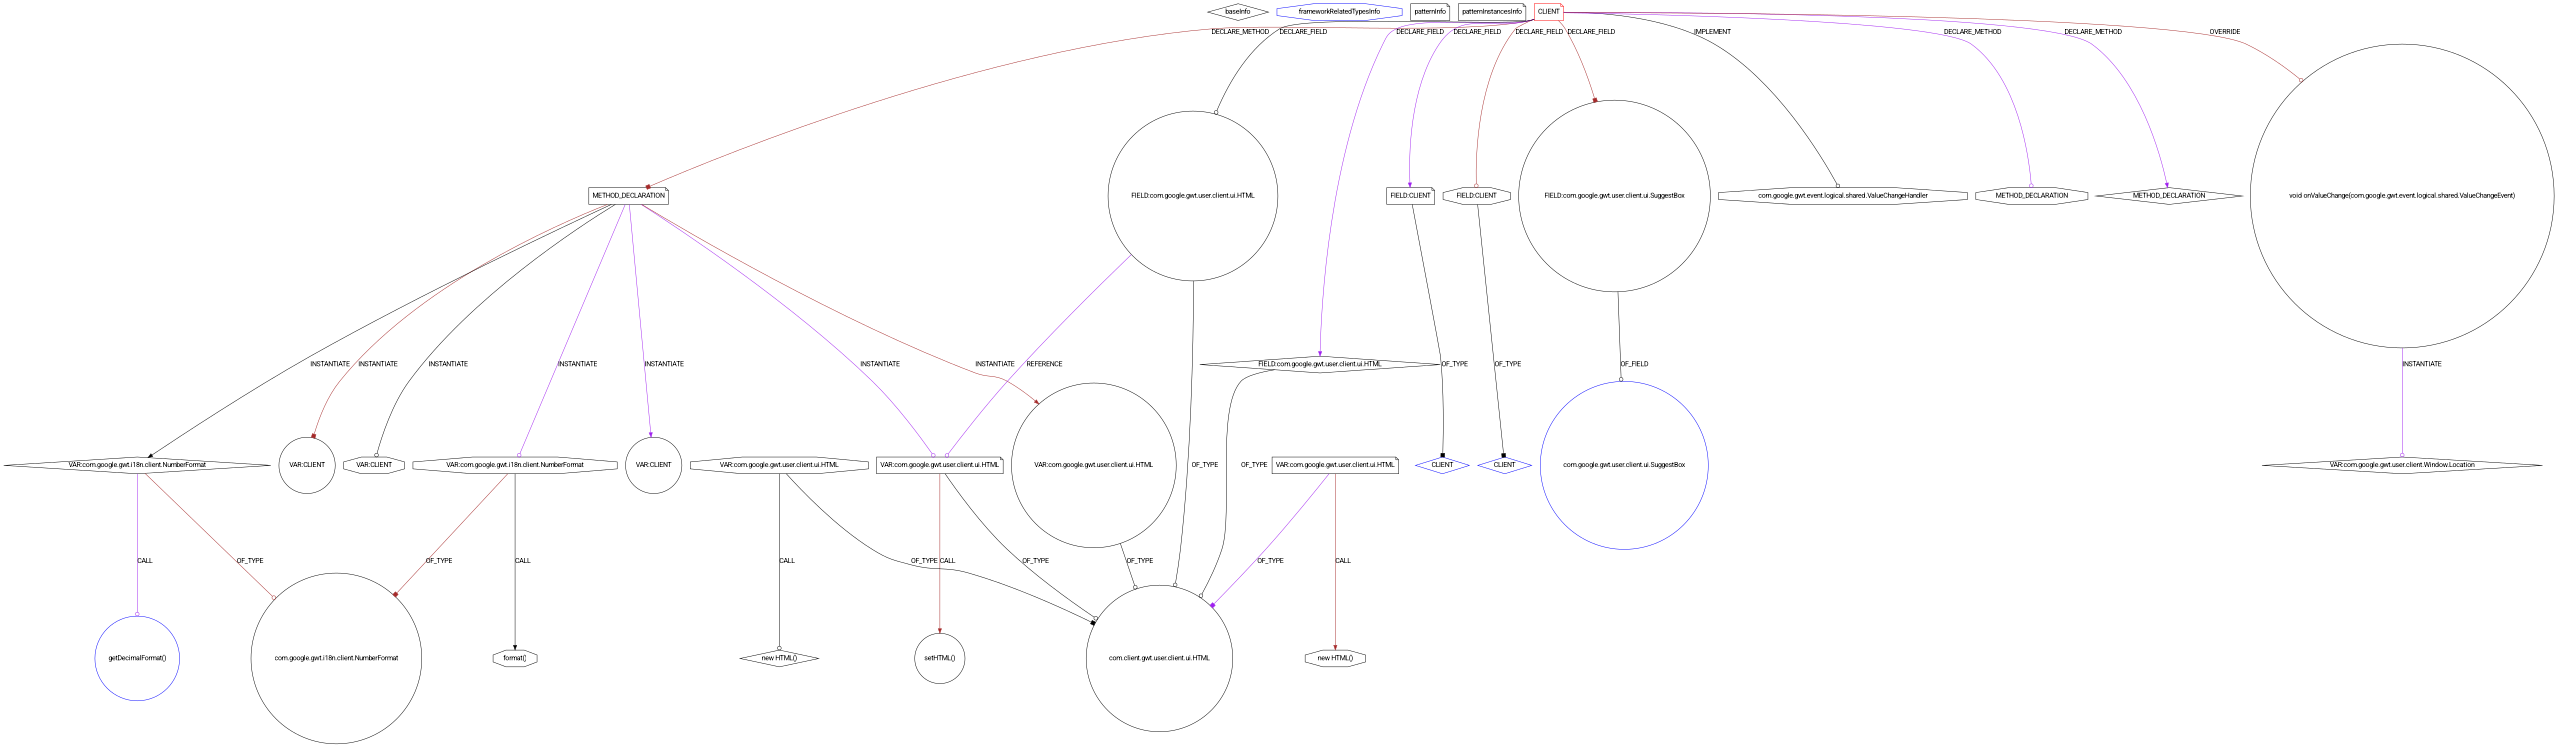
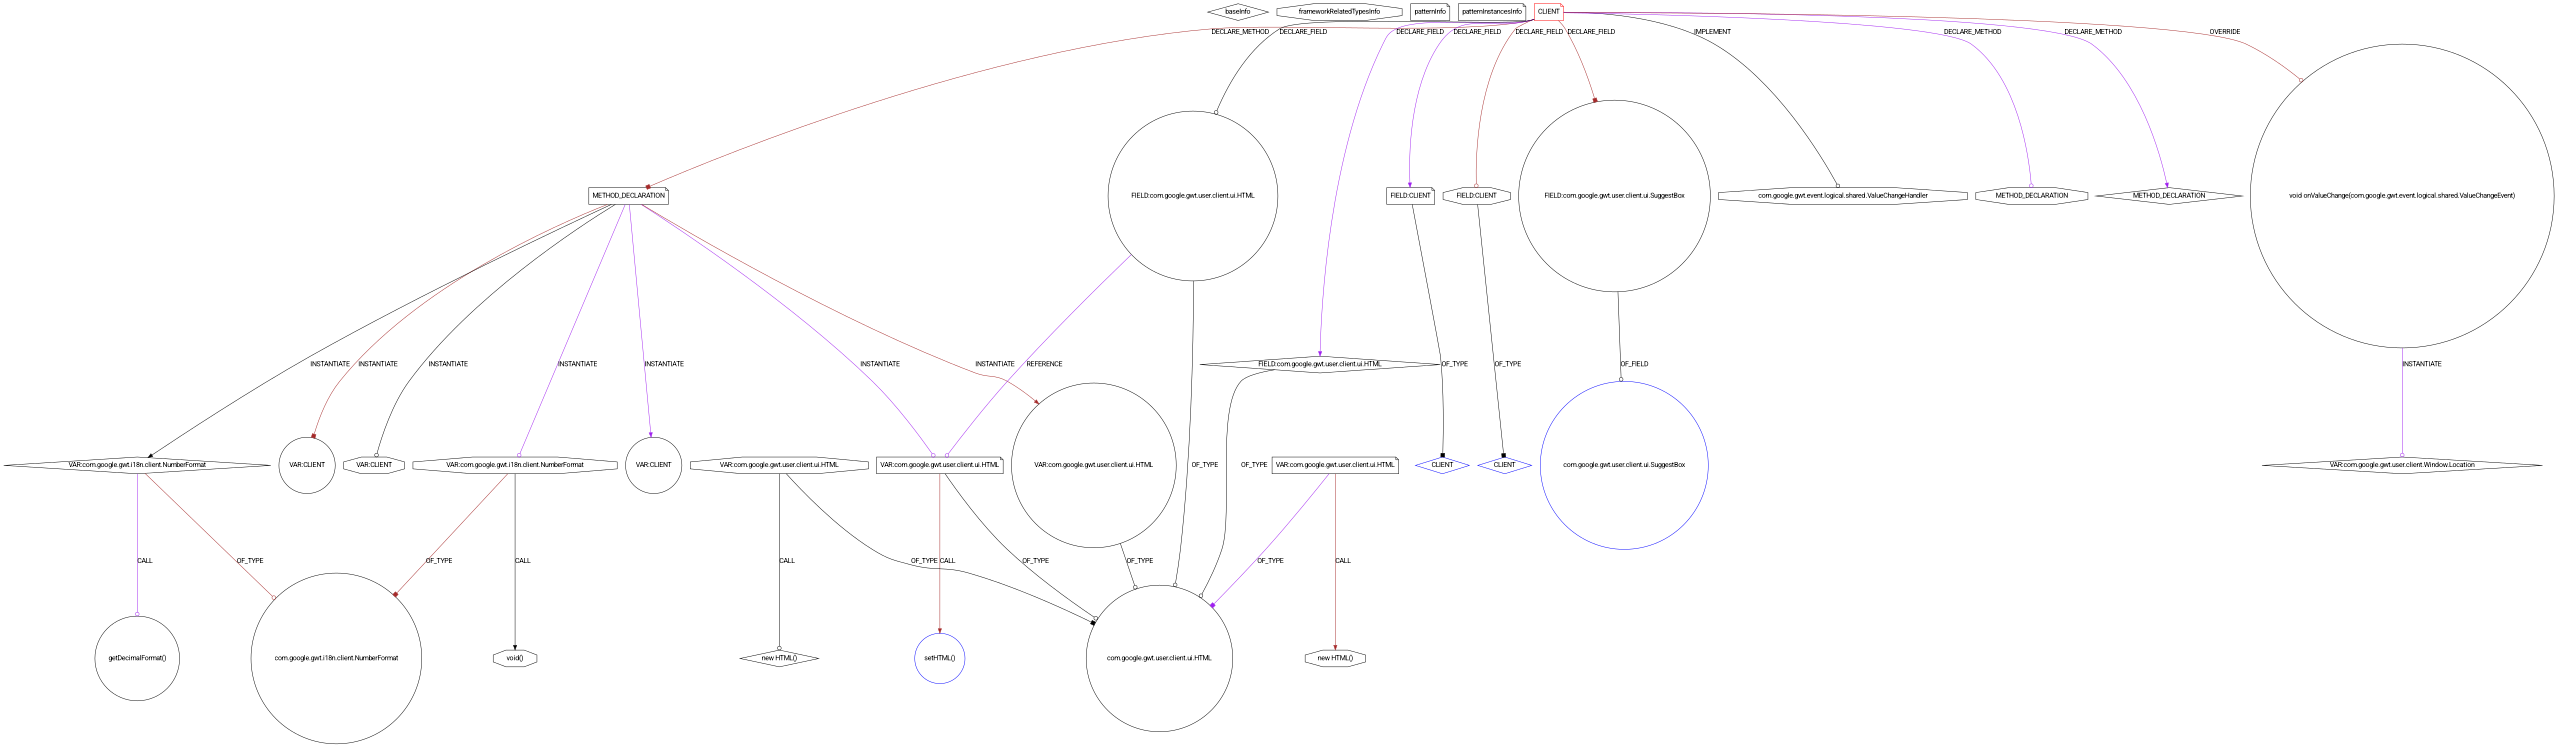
  digraph {
    fontname=Roboto
    node [fontname=Roboto shape=circle isFrameworkType=false vertexType=VARIABLE_EXPRESION]
    edge [arrowhead=odot color=black fontname=Roboto]
    baseInfo [category=pattern graphId=1493 isAnonymous=false possibleRelation=false shape=diamond isFrameworkType="" vertexType=""]
-   frameworkRelatedTypesInfo [0="com.google.gwt.event.logical.shared.ValueChangeHandler" shape=octagon color=blue isFrameworkType="" vertexType=""]
+   frameworkRelatedTypesInfo [0="com.google.gwt.event.logical.shared.ValueChangeHandler" shape=octagon isFrameworkType="" vertexType=""]
    patternInfo [frequency=2.0 patternRootClient=0 shape=note isFrameworkType="" vertexType=""]
    patternInstancesInfo [0="WSDOT-WSDOT-Search-GWT~/WSDOT-WSDOT-Search-GWT/WSDOT-Search-GWT-master/src/gov/wa/wsdot/search/client/SearchWidget.java~SearchWidget~449" 1="daonb-obudget~/daonb-obudget/obudget-master/src/client/src/org/obudget/client/Application.java~Application~1154" shape=note isFrameworkType="" vertexType=""]
    n5 [label="com.google.gwt.i18n.client.NumberFormat" vertexType=FRAMEWORK_CLASS_TYPE]
    n6 [label="VAR:com.google.gwt.i18n.client.NumberFormat" shape=octagon]
-   n7 [label="format()" shape=octagon vertexType=INSIDE_CALL]
+   n7 [label="void()" shape=octagon vertexType=INSIDE_CALL]
    n8 [label=METHOD_DECLARATION shape=note vertexType=CLIENT_METHOD_DECLARATION]
    n9 [label="VAR:CLIENT"]
    n10 [label="VAR:CLIENT" shape=octagon]
    n11 [label="VAR:com.google.gwt.user.client.ui.HTML" shape=note]
    n12 [label="VAR:com.google.gwt.user.client.ui.HTML"]
    n13 [label="VAR:com.google.gwt.i18n.client.NumberFormat" shape=diamond]
    n14 [label="VAR:CLIENT"]
-   n15 [label="com.client.gwt.user.client.ui.HTML" vertexType=FRAMEWORK_CLASS_TYPE]
-   n16 [label="setHTML()" vertexType=INSIDE_CALL]
-   n17 [label="getDecimalFormat()" vertexType=INSIDE_CALL color=blue]
+   n15 [label="com.google.gwt.user.client.ui.HTML" vertexType=FRAMEWORK_CLASS_TYPE]
+   n16 [label="setHTML()" vertexType=INSIDE_CALL color=blue]
+   n17 [label="getDecimalFormat()" vertexType=INSIDE_CALL]
    n18 [color=red label=CLIENT shape=note vertexType=ROOT_CLIENT_CLASS_DECLARATION]
    n19 [label="FIELD:CLIENT" shape=note vertexType=FIELD_DECLARATION]
    n20 [label="FIELD:CLIENT" shape=octagon vertexType=FIELD_DECLARATION]
    n21 [label="FIELD:com.google.gwt.user.client.ui.HTML" shape=diamond vertexType=FIELD_DECLARATION]
    n22 [label="FIELD:com.google.gwt.user.client.ui.HTML" vertexType=FIELD_DECLARATION]
    n23 [label="FIELD:com.google.gwt.user.client.ui.SuggestBox" vertexType=FIELD_DECLARATION]
    n24 [label="com.google.gwt.event.logical.shared.ValueChangeHandler" shape=octagon vertexType=FRAMEWORK_INTERFACE_TYPE]
    n25 [label=METHOD_DECLARATION shape=octagon vertexType=CLIENT_METHOD_DECLARATION]
    n26 [label=METHOD_DECLARATION shape=diamond vertexType=CLIENT_METHOD_DECLARATION]
    n27 [label="void onValueChange(com.google.gwt.event.logical.shared.ValueChangeEvent)" vertexType=OVERRIDING_METHOD_DECLARATION]
    n28 [color=blue label=CLIENT shape=diamond vertexType=REFERENCE_CLIENT_CLASS_DECLARATION]
    n29 [color=blue label=CLIENT shape=diamond vertexType=REFERENCE_CLIENT_CLASS_DECLARATION]
    n30 [color=blue label="com.google.gwt.user.client.ui.SuggestBox" vertexType=FRAMEWORK_CLASS_TYPE]
    n31 [label="VAR:com.google.gwt.user.client.Window.Location" shape=diamond]
    n32 [label="VAR:com.google.gwt.user.client.ui.HTML" shape=octagon]
    n33 [label="new HTML()" shape=diamond vertexType=CONSTRUCTOR_CALL]
    n34 [label="VAR:com.google.gwt.user.client.ui.HTML" shape=note]
    n35 [label="new HTML()" shape=octagon vertexType=CONSTRUCTOR_CALL]
    n6 -> n5 [arrowhead=box color=brown label=OF_TYPE]
    n6 -> n7 [arrowhead=normal label=CALL]
    n8 -> n6 [color=purple label=INSTANTIATE]
    n8 -> n9 [arrowhead=box color=brown label=INSTANTIATE]
    n8 -> n10 [label=INSTANTIATE]
    n8 -> n11 [color=purple label=INSTANTIATE]
    n8 -> n12 [arrowhead=normal color=brown label=INSTANTIATE]
    n8 -> n13 [arrowhead=normal label=INSTANTIATE]
    n8 -> n14 [arrowhead=normal color=purple label=INSTANTIATE]
    n11 -> n15 [label=OF_TYPE]
    n11 -> n16 [arrowhead=normal color=brown label=CALL]
    n12 -> n15 [label=OF_TYPE]
    n13 -> n5 [color=brown label=OF_TYPE]
    n13 -> n17 [color=purple label=CALL]
    n18 -> n8 [arrowhead=box color=brown label=DECLARE_METHOD]
    n18 -> n19 [arrowhead=normal color=purple label=DECLARE_FIELD]
    n18 -> n20 [color=brown label=DECLARE_FIELD]
    n18 -> n21 [arrowhead=normal color=purple label=DECLARE_FIELD]
    n18 -> n22 [label=DECLARE_FIELD]
    n18 -> n23 [arrowhead=box color=brown label=DECLARE_FIELD]
    n18 -> n24 [label=IMPLEMENT]
    n18 -> n25 [color=purple label=DECLARE_METHOD]
    n18 -> n26 [arrowhead=normal color=purple label=DECLARE_METHOD]
    n18 -> n27 [color=brown label=OVERRIDE]
    n19 -> n28 [arrowhead=box label=OF_TYPE]
    n20 -> n29 [arrowhead=box label=OF_TYPE]
    n21 -> n15 [label=OF_TYPE]
    n22 -> n11 [color=purple label=REFERENCE]
    n22 -> n15 [label=OF_TYPE]
    n23 -> n30 [label=OF_FIELD]
    n27 -> n31 [color=purple label=INSTANTIATE]
    n32 -> n15 [arrowhead=box label=OF_TYPE]
    n32 -> n33 [label=CALL]
    n34 -> n15 [arrowhead=box color=purple label=OF_TYPE]
    n34 -> n35 [arrowhead=normal color=brown label=CALL]
  }
